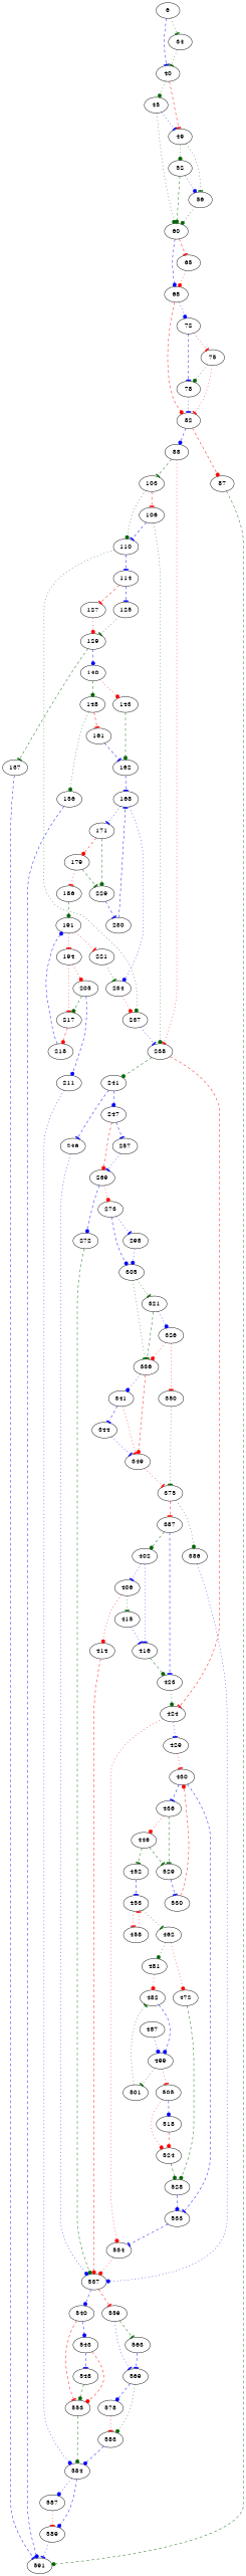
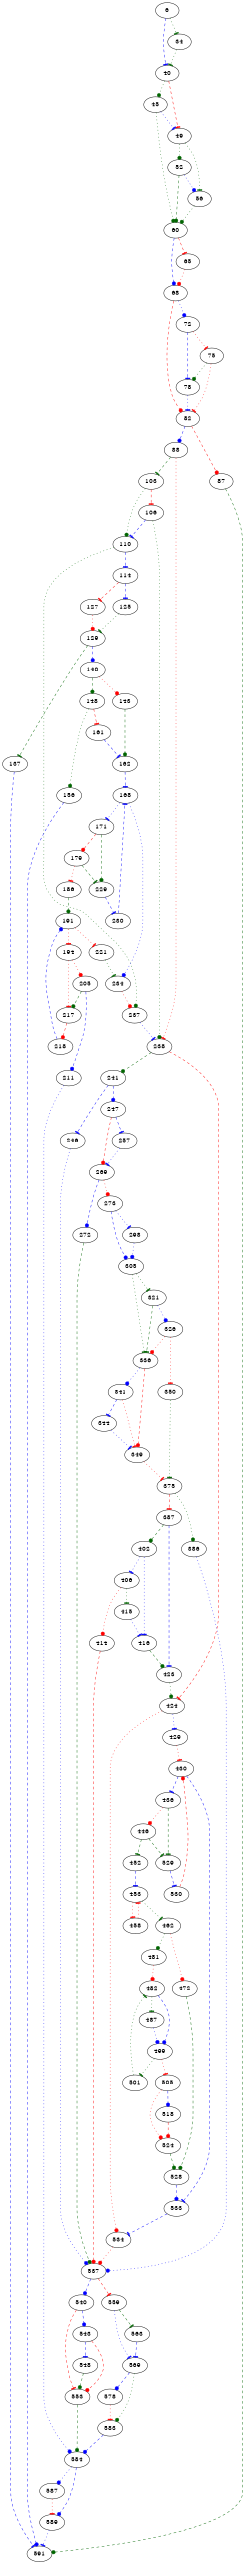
  strict digraph {
    edge [arrowhead=tee color=blue style=dashed]
    6 [entry=true]
    40
    34
    45
    49
    60
    52
    56
    65
    68
    72
    82
    78
    75
    88
    87
    103
    238
    591
    110
    106
    241
    424
    114
    237
    246
    247
    429
    534
    125
    127
    129
    140
    137
    143
    148
    162
    156
    161
    168
    171
    234
    179
    229
    186
    230
    191
    194
    221
    205
    217
    211
    218
    584
    537
    257
    269
    430
    540
    559
    272
    273
    543
    553
    563
    569
    298
    305
    336
    321
    341
    349
    326
    344
    375
    350
    386
    387
    402
    423
    406
    416
    414
    415
    436
    533
    446
    529
    452
    530
    453
    458
    462
    472
    481
    528
    482
    487
    499
    501
    505
    518
    524
    548
    578
    583
    587
    589
    6 -> 40 [cond=true]
    6 -> 34 [color=darkgreen cond=false style=dotted]
    40 -> 45 [arrowhead=dot color=darkgreen cond=true style=dotted]
    40 -> 49 [color=red cond=false]
    34 -> 40 [color=darkgreen style=dotted]
    45 -> 49 [cond=false style=dotted]
    45 -> 60 [arrowhead=dot color=darkgreen cond=true style=dotted]
    49 -> 52 [arrowhead=dot color=darkgreen cond=true style=dotted]
    49 -> 56 [color=darkgreen cond=false style=dotted]
    60 -> 65 [color=red cond=true]
    60 -> 68 [arrowhead=dot cond=false]
    52 -> 60 [arrowhead=dot color=darkgreen cond=true]
    52 -> 56 [arrowhead=dot cond=false style=dotted]
    56 -> 60 [arrowhead=dot color=darkgreen style=dotted]
    65 -> 68 [arrowhead=dot color=red style=dotted]
    68 -> 72 [arrowhead=dot cond=true style=dotted]
    68 -> 82 [arrowhead=dot color=red cond=false]
    72 -> 78 [cond=true]
    72 -> 75 [color=red cond=false style=dotted]
    82 -> 88 [arrowhead=dot cond=true]
    82 -> 87 [arrowhead=dot color=red cond=false]
    78 -> 82 [style=dotted]
    75 -> 82 [color=red cond=false style=dotted]
    75 -> 78 [arrowhead=dot color=darkgreen cond=true style=dotted]
    88 -> 103 [color=darkgreen cond=true]
    88 -> 238 [color=red cond=false style=dotted]
    87 -> 591 [arrowhead=dot color=darkgreen]
    103 -> 110 [arrowhead=dot color=darkgreen cond=true style=dotted]
    103 -> 106 [color=red cond=false]
    238 -> 241 [arrowhead=dot color=darkgreen cond=true]
    238 -> 424 [color=red cond=false]
    110 -> 114 [cond=true]
    110 -> 237 [arrowhead=dot color=darkgreen cond=false style=dotted]
    106 -> 238 [arrowhead=dot color=darkgreen cond=false style=dotted]
    106 -> 110 [cond=true]
    241 -> 246 [cond=true]
    241 -> 247 [arrowhead=dot cond=false]
    424 -> 429 [cond=true style=dotted]
    424 -> 534 [arrowhead=dot color=red cond=false style=dotted]
    114 -> 125 [cond=true]
    114 -> 127 [color=red cond=false]
    237 -> 238 [style=dotted]
    246 -> 537 [arrowhead=dot style=dotted]
    247 -> 257 [cond=true]
    247 -> 269 [arrowhead=dot color=red cond=false]
    429 -> 430 [color=red style=dotted]
    534 -> 537 [arrowhead=dot color=red style=dotted]
    125 -> 129 [color=darkgreen style=dotted]
    127 -> 129 [arrowhead=dot color=red style=dotted]
    129 -> 140 [arrowhead=dot cond=true]
    129 -> 137 [color=darkgreen cond=false]
    140 -> 143 [arrowhead=dot color=red cond=true style=dotted]
    140 -> 148 [arrowhead=dot color=darkgreen cond=false]
    137 -> 591
    143 -> 162 [arrowhead=dot color=darkgreen]
    148 -> 156 [arrowhead=dot color=darkgreen cond=true style=dotted]
    148 -> 161 [color=red cond=false]
    162 -> 168
    156 -> 591 [arrowhead=dot]
    161 -> 162
    168 -> 171 [cond=true style=dotted]
    168 -> 234 [arrowhead=dot cond=false style=dotted]
    171 -> 179 [arrowhead=dot color=red cond=true]
    171 -> 229 [arrowhead=dot color=darkgreen cond=false]
    234 -> 237 [arrowhead=dot color=red style=dotted]
    179 -> 229 [color=darkgreen cond=false]
    179 -> 186 [color=red cond=true style=dotted]
    229 -> 230
    186 -> 191 [arrowhead=dot color=darkgreen]
    230 -> 168
    191 -> 194 [color=red cond=true style=dotted]
    191 -> 221 [color=red cond=false style=dotted]
    194 -> 205 [arrowhead=dot color=red cond=true style=dotted]
    194 -> 217 [color=red cond=false style=dotted]
    221 -> 234 [color=darkgreen style=dotted]
    205 -> 217 [arrowhead=dot color=darkgreen cond=false]
    205 -> 211 [arrowhead=dot cond=true]
    217 -> 218 [arrowhead=dot color=red]
    211 -> 584 [arrowhead=dot style=dotted]
    218 -> 191 [arrowhead=dot]
    584 -> 587 [arrowhead=dot cond=true style=dotted]
    584 -> 589 [arrowhead=dot cond=false]
    537 -> 540 [arrowhead=dot cond=true]
    537 -> 559 [color=red cond=false]
    257 -> 269 [style=dotted]
    269 -> 272 [arrowhead=dot cond=true]
    269 -> 273 [arrowhead=dot color=red cond=false style=dotted]
    430 -> 436 [cond=true]
    430 -> 533 [cond=false]
    540 -> 543 [arrowhead=dot cond=true]
    540 -> 553 [color=red cond=false]
    559 -> 563 [color=darkgreen cond=true]
    559 -> 569 [cond=false style=dotted]
    272 -> 537 [arrowhead=dot color=darkgreen]
    273 -> 298 [cond=true style=dotted]
    273 -> 305 [arrowhead=dot cond=false]
    543 -> 553 [arrowhead=dot color=red cond=false]
    543 -> 548 [cond=true]
    553 -> 584 [arrowhead=dot color=darkgreen]
    563 -> 569
    569 -> 578 [arrowhead=dot cond=true]
    569 -> 583 [arrowhead=dot color=darkgreen cond=false style=dotted]
    298 -> 305 [arrowhead=dot style=dotted]
    305 -> 336 [color=darkgreen cond=true style=dotted]
    305 -> 321 [color=darkgreen cond=false style=dotted]
    336 -> 341 [arrowhead=dot cond=true style=dotted]
    336 -> 349 [arrowhead=dot color=red cond=false]
    321 -> 336 [color=darkgreen cond=true]
    321 -> 326 [arrowhead=dot cond=false style=dotted]
    341 -> 349 [color=red cond=true style=dotted]
    341 -> 344 [cond=false]
    349 -> 375 [color=red style=dotted]
    326 -> 336 [arrowhead=dot color=red cond=true style=dotted]
    326 -> 350 [color=red cond=false style=dotted]
    344 -> 349 [style=dotted]
    375 -> 386 [arrowhead=dot color=darkgreen cond=true style=dotted]
    375 -> 387 [color=red cond=false]
    350 -> 375 [color=darkgreen style=dotted]
    386 -> 537 [arrowhead=dot style=dotted]
    387 -> 402 [arrowhead=dot color=darkgreen cond=true]
    387 -> 423 [cond=false]
    402 -> 406 [cond=true style=dotted]
    402 -> 416 [cond=false style=dotted]
    423 -> 424 [arrowhead=dot color=darkgreen style=dotted]
    406 -> 414 [arrowhead=dot color=red cond=true style=dotted]
    406 -> 415 [color=darkgreen cond=false style=dotted]
    416 -> 423 [arrowhead=dot color=darkgreen]
    414 -> 537 [arrowhead=dot color=red]
    415 -> 416 [style=dotted]
    436 -> 446 [arrowhead=dot color=red cond=true style=dotted]
    436 -> 529 [color=darkgreen cond=false]
    533 -> 534
    446 -> 529 [color=darkgreen cond=false]
    446 -> 452 [color=darkgreen cond=true]
    529 -> 530
    452 -> 453
    530 -> 430 [arrowhead=dot color=red]
    453 -> 458 [color=red cond=true style=dotted]
    453 -> 462 [color=darkgreen cond=false style=dotted]
    458 -> 453 [color=red style=dotted]
    462 -> 472 [arrowhead=dot color=red cond=true style=dotted]
    462 -> 481 [arrowhead=dot color=darkgreen cond=false style=dotted]
    472 -> 528 [arrowhead=dot color=darkgreen]
    481 -> 482 [arrowhead=dot color=red style=dotted]
    528 -> 533 [arrowhead=dot]
+   482 -> 487 [color=darkgreen cond=true style=dotted]
    482 -> 499 [arrowhead=dot cond=false]
    487 -> 499 [arrowhead=dot style=dotted]
    499 -> 501 [color=darkgreen cond=true style=dotted]
    499 -> 505 [color=red cond=false style=dotted]
    501 -> 482 [color=darkgreen style=dotted]
    505 -> 518 [arrowhead=dot cond=true]
    505 -> 524 [arrowhead=dot color=red cond=false style=dotted]
    518 -> 524 [arrowhead=dot color=red]
    524 -> 528 [arrowhead=dot color=darkgreen]
    548 -> 553 [arrowhead=dot color=darkgreen]
    578 -> 583 [color=red style=dotted]
    583 -> 584 [arrowhead=dot]
    587 -> 589 [color=red style=dotted]
    589 -> 591 [style=dotted]
  }
